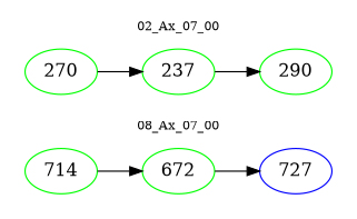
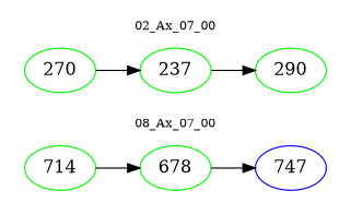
  digraph {
    rankdir=LR
    node [color=green]
    edge [color=black]
    n1 [label=714]
-   n2 [label=672]
-   n3 [color=blue label=727]
+   n2 [label=678]
+   n3 [color=blue label=747]
    n4 [label=270]
    n5 [label=237]
    n6 [label=290]
    subgraph cluster_1 {
      color=white
      fontsize=10
      label="08_Ax_07_00"
      n1
      n2
      n3
    }
    subgraph cluster_2 {
      color=white
      fontsize=10
      label="02_Ax_07_00"
      n4
      n5
      n6
    }
    n1 -> n2
    n2 -> n3
    n4 -> n5
    n5 -> n6
  }
